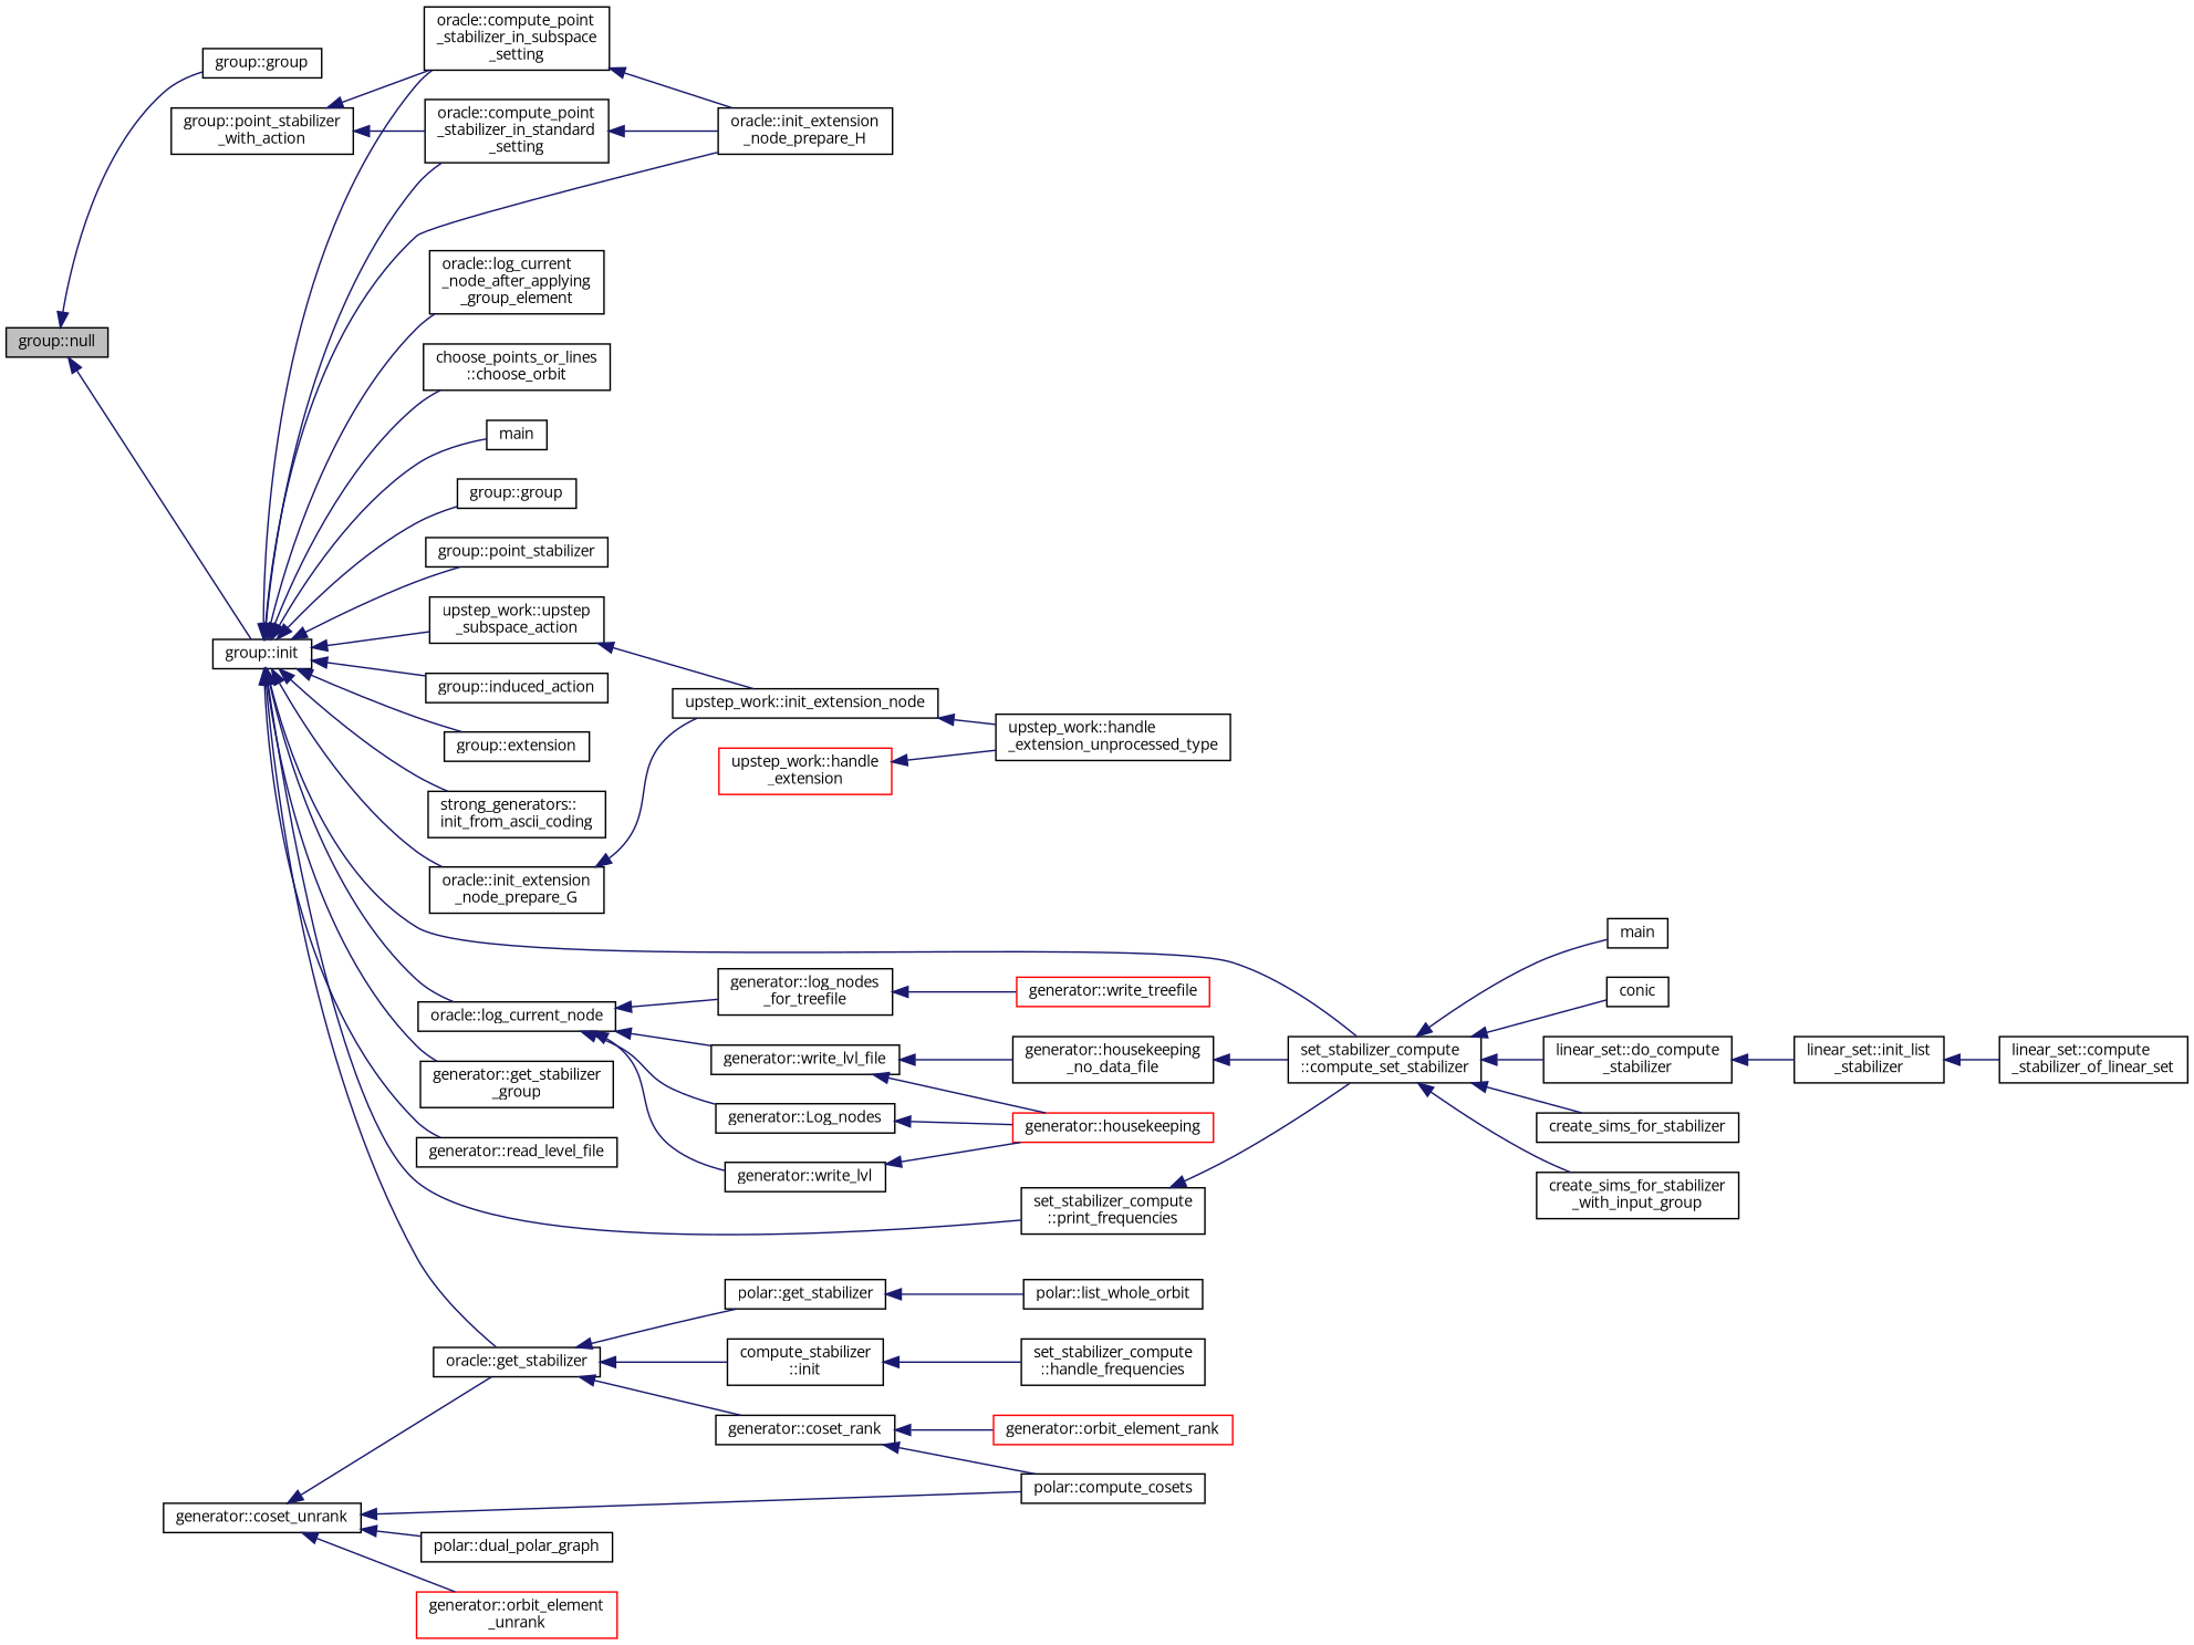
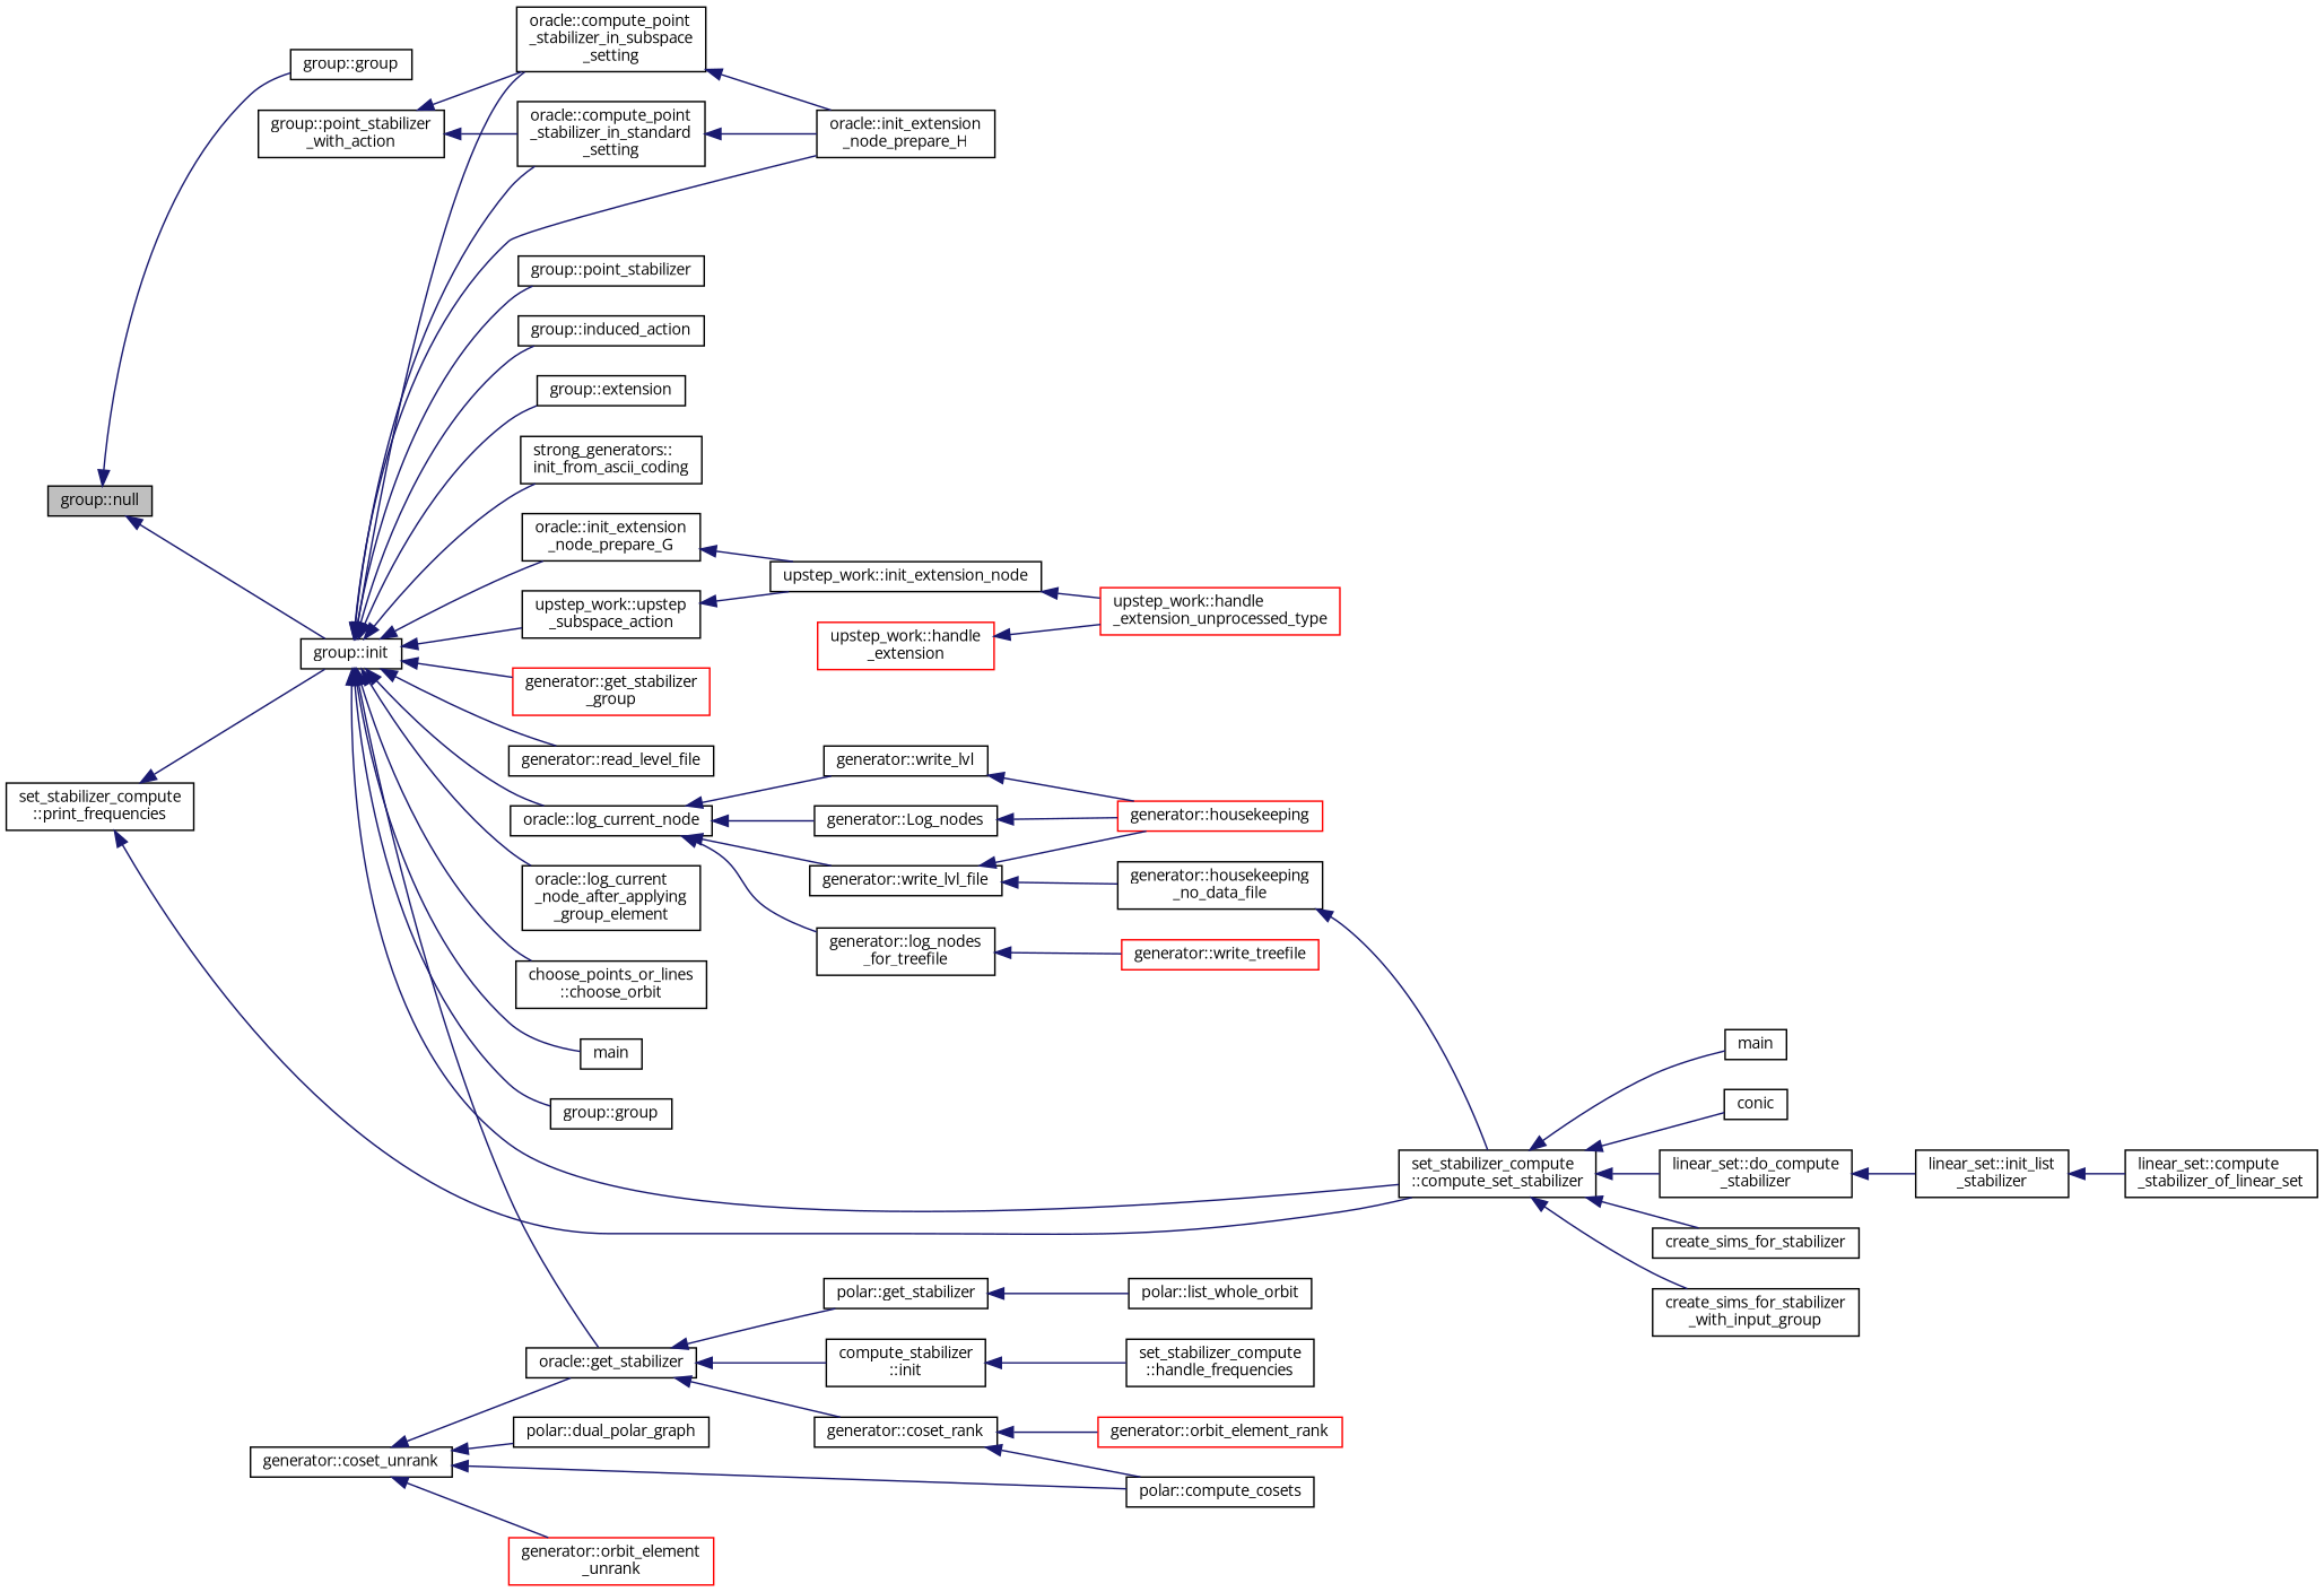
  digraph {
    fontname="Open Sans"
    rankdir=LR
    node [color=black fillcolor=white fontname="Open Sans" fontsize=10 shape=record style=filled]
    edge [color=midnightblue dir=back fontname="Open Sans" fontsize=10 labelfontname=Helvetica labelfontsize=10 style=solid]
    n1 [fillcolor=grey75 fontcolor=black height=0.2 label="group::null" width=0.4]
    n2 [height=0.2 label="group::group" width=0.4]
    n3 [height=0.2 label="group::init" width=0.4]
    n4 [height=0.2 label=main width=0.4]
    n5 [height=0.2 label="group::group" width=0.4]
    n6 [height=0.2 label="group::point_stabilizer" width=0.4]
    n7 [height=0.2 label="oracle::compute_point\l_stabilizer_in_subspace\l_setting" width=0.4]
    n8 [height=0.2 label="oracle::init_extension\l_node_prepare_H" width=0.4]
    n9 [height=0.2 label="oracle::compute_point\l_stabilizer_in_standard\l_setting" width=0.4]
    n10 [height=0.2 label="group::induced_action" width=0.4]
    n11 [height=0.2 label="group::extension" width=0.4]
    n12 [height=0.2 label="strong_generators::\linit_from_ascii_coding" width=0.4]
    n13 [height=0.2 label="set_stabilizer_compute\l::compute_set_stabilizer" width=0.4]
    n14 [height=0.2 label="set_stabilizer_compute\l::print_frequencies" width=0.4]
-   n15 [height=0.2 label="generator::get_stabilizer\l_group" width=0.4]
+   n15 [color=red height=0.2 label="generator::get_stabilizer\l_group" width=0.4]
    n16 [height=0.2 label="generator::read_level_file" width=0.4]
    n17 [height=0.2 label="oracle::init_extension\l_node_prepare_G" width=0.4]
    n18 [height=0.2 label="oracle::get_stabilizer" width=0.4]
    n19 [height=0.2 label="oracle::log_current_node" width=0.4]
    n20 [height=0.2 label="oracle::log_current\l_node_after_applying\l_group_element" width=0.4]
    n21 [height=0.2 label="upstep_work::upstep\l_subspace_action" width=0.4]
    n22 [height=0.2 label="choose_points_or_lines\l::choose_orbit" width=0.4]
    n23 [height=0.2 label="group::point_stabilizer\l_with_action" width=0.4]
    n24 [height=0.2 label=main width=0.4]
    n25 [height=0.2 label=conic width=0.4]
    n26 [height=0.2 label="linear_set::do_compute\l_stabilizer" width=0.4]
    n27 [height=0.2 label=create_sims_for_stabilizer width=0.4]
    n28 [height=0.2 label="create_sims_for_stabilizer\l_with_input_group" width=0.4]
    n29 [height=0.2 label="upstep_work::init_extension_node" width=0.4]
    n30 [height=0.2 label="polar::get_stabilizer" width=0.4]
    n31 [height=0.2 label="compute_stabilizer\l::init" width=0.4]
    n32 [height=0.2 label="generator::coset_rank" width=0.4]
    n33 [height=0.2 label="generator::write_lvl_file" width=0.4]
    n34 [height=0.2 label="generator::write_lvl" width=0.4]
    n35 [height=0.2 label="generator::log_nodes\l_for_treefile" width=0.4]
    n36 [height=0.2 label="generator::Log_nodes" width=0.4]
-   n37 [height=0.2 label="upstep_work::handle\l_extension_unprocessed_type" width=0.4]
+   n37 [color=red height=0.2 label="upstep_work::handle\l_extension_unprocessed_type" width=0.4]
    n38 [color=red height=0.2 label="upstep_work::handle\l_extension" width=0.4]
    n39 [height=0.2 label="linear_set::init_list\l_stabilizer" width=0.4]
    n40 [height=0.2 label="linear_set::compute\l_stabilizer_of_linear_set" width=0.4]
    n41 [height=0.2 label="polar::list_whole_orbit" width=0.4]
    n42 [height=0.2 label="set_stabilizer_compute\l::handle_frequencies" width=0.4]
    n43 [height=0.2 label="generator::coset_unrank" width=0.4]
    n44 [height=0.2 label="polar::compute_cosets" width=0.4]
    n45 [height=0.2 label="polar::dual_polar_graph" width=0.4]
    n46 [color=red height=0.2 label="generator::orbit_element\l_unrank" width=0.4]
    n47 [color=red height=0.2 label="generator::orbit_element_rank" width=0.4]
    n48 [color=red height=0.2 label="generator::housekeeping" width=0.4]
    n49 [height=0.2 label="generator::housekeeping\l_no_data_file" width=0.4]
    n50 [color=red height=0.2 label="generator::write_treefile" width=0.4]
    n1 -> n2
    n1 -> n3
    n3 -> n4
    n3 -> n5
    n3 -> n6
    n3 -> n7
    n3 -> n8
    n3 -> n9
    n3 -> n10
    n3 -> n11
    n3 -> n12
    n3 -> n13
-   n3 -> n14
+   n14 -> n3
    n3 -> n15
    n3 -> n16
    n3 -> n17
    n3 -> n18
    n3 -> n19
    n3 -> n20
    n3 -> n21
    n3 -> n22
    n7 -> n8
    n9 -> n8
    n13 -> n24
    n13 -> n25
    n13 -> n26
    n13 -> n27
    n13 -> n28
    n14 -> n13
    n17 -> n29
    n18 -> n30
    n18 -> n31
    n18 -> n32
    n19 -> n33
    n19 -> n34
    n19 -> n35
    n19 -> n36
    n21 -> n29
    n23 -> n7
    n23 -> n9
    n26 -> n39
    n29 -> n37
    n30 -> n41
    n31 -> n42
    n32 -> n44
    n32 -> n47
    n33 -> n48
    n33 -> n49
    n34 -> n48
    n35 -> n50
    n36 -> n48
    n38 -> n37
    n39 -> n40
    n43 -> n18
    n43 -> n44
    n43 -> n45
    n43 -> n46
    n49 -> n13
  }
